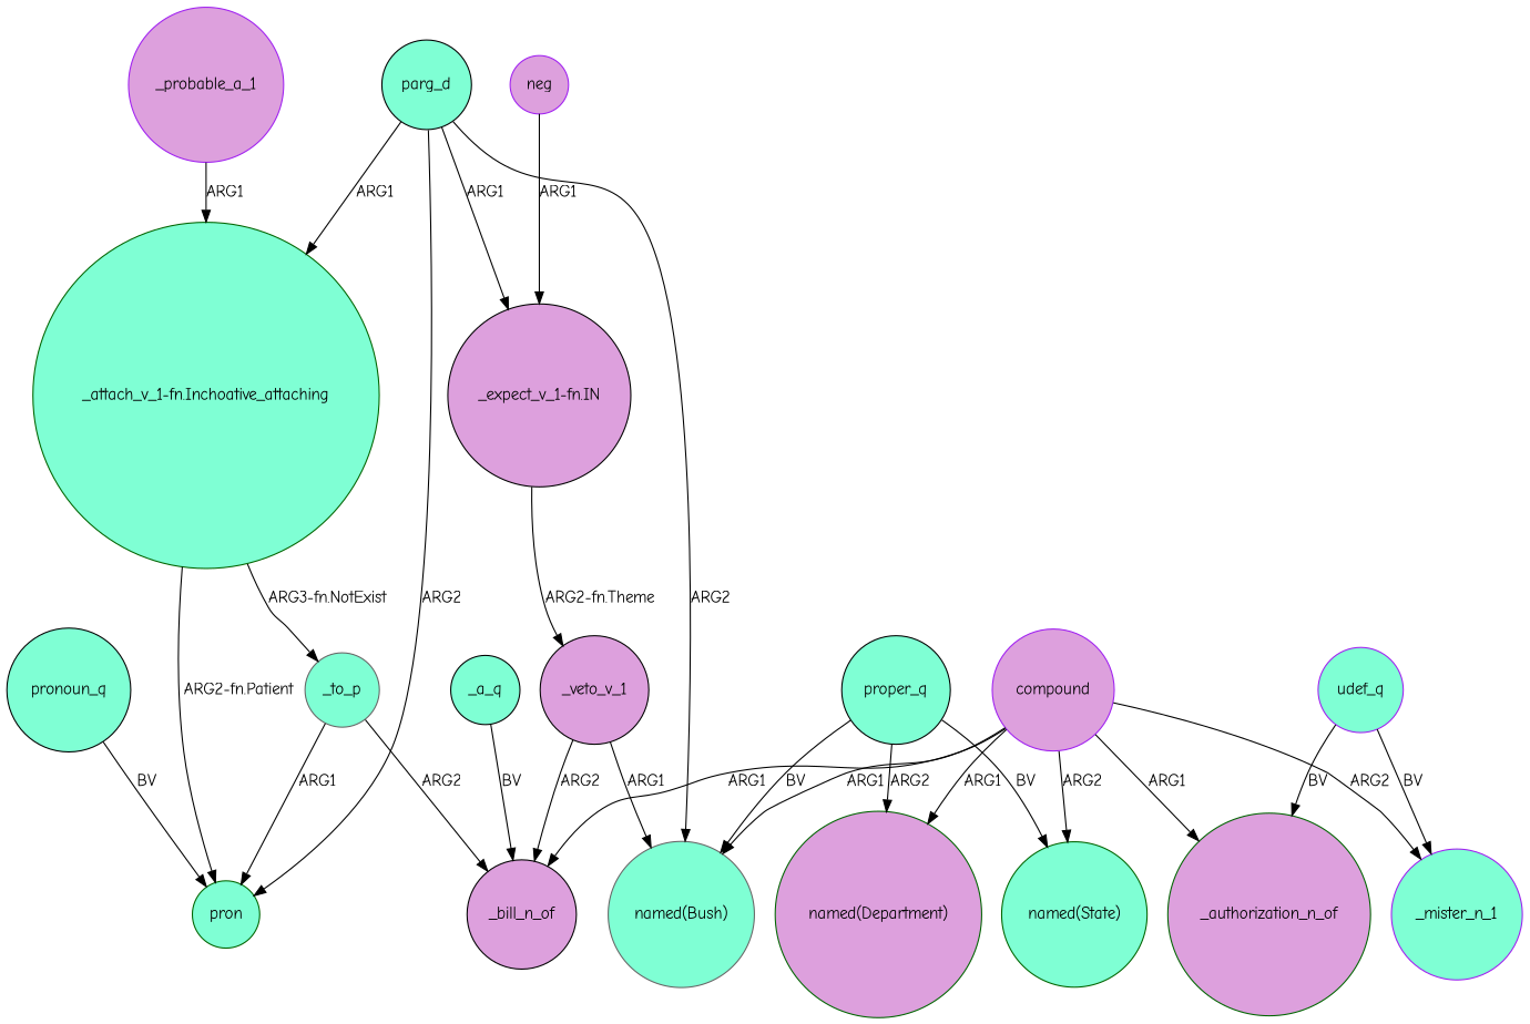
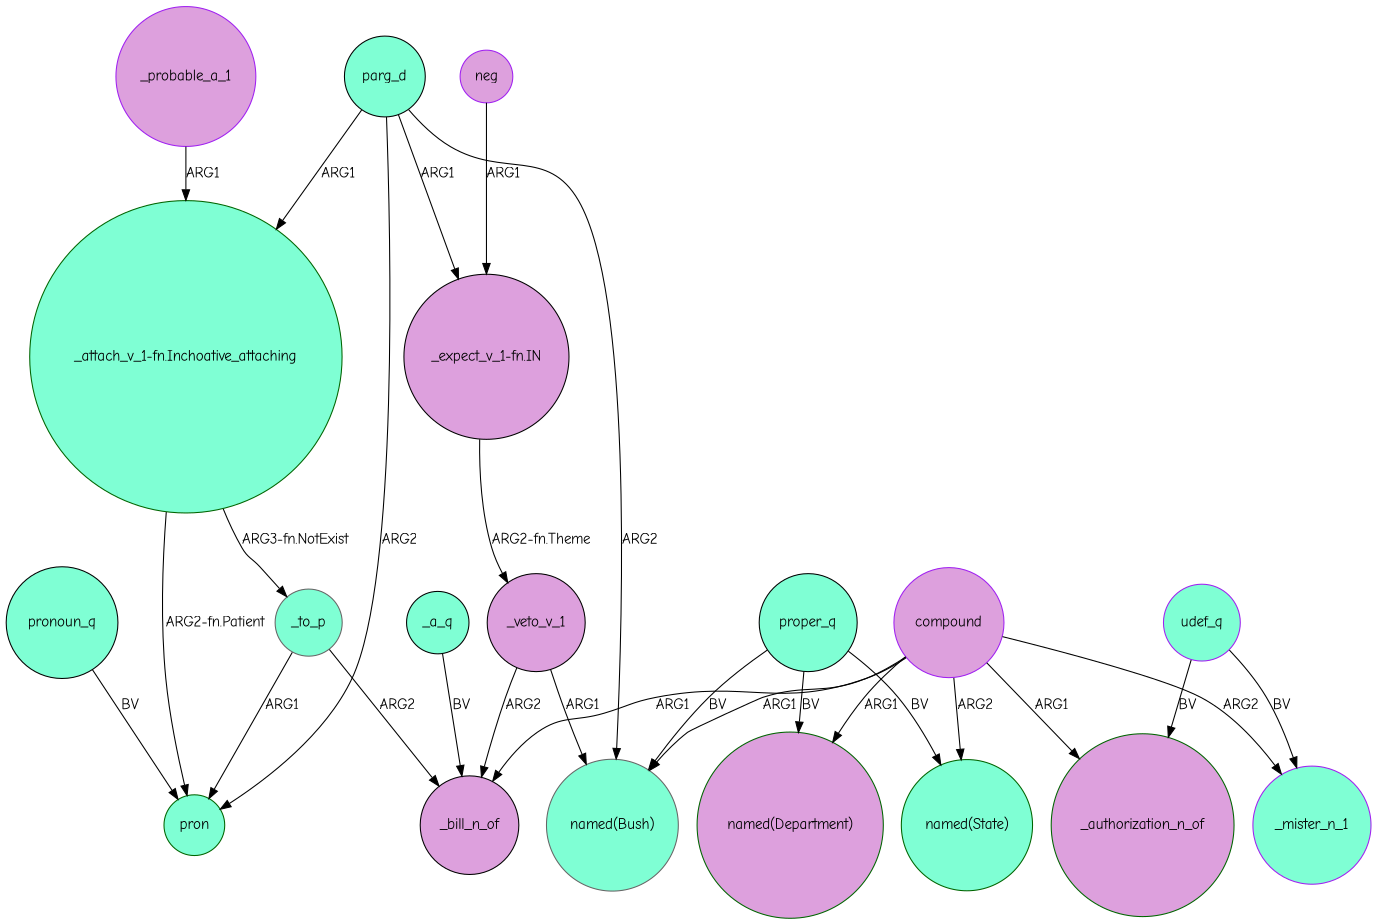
  digraph {
    fontname="Comic Neue"
    node [color=black fillcolor=aquamarine fontname="Comic Neue" shape=circle style=filled]
    edge [fontname="Comic Neue"]
    compound [color=purple fillcolor=plum]
    _bill_n_of [fillcolor=plum]
    _mister_n_1 [color=purple]
    "named(Bush)" [color=gray40]
    "named(State)" [color=darkgreen]
    _authorization_n_of [color=darkgreen fillcolor=plum]
    "named(Department)" [color=darkgreen fillcolor=plum]
    _a_q
    _to_p [color=gray40]
    pron [color=darkgreen]
    "_attach_v_1-fn.Inchoative_attaching" [color=darkgreen]
    udef_q [color=purple]
    parg_d
    "_expect_v_1-fn.IN" [fillcolor=plum]
    _veto_v_1 [fillcolor=plum]
    _probable_a_1 [color=purple fillcolor=plum]
    pronoun_q
    proper_q
    neg [color=purple fillcolor=plum]
    compound -> _bill_n_of [label=ARG1]
    compound -> _mister_n_1 [label=ARG2]
    compound -> "named(Bush)" [label=ARG1]
    compound -> "named(State)" [label=ARG2]
    compound -> _authorization_n_of [label=ARG1]
    compound -> "named(Department)" [label=ARG1]
    _a_q -> _bill_n_of [label=BV]
    _to_p -> _bill_n_of [label=ARG2]
    _to_p -> pron [label=ARG1]
    "_attach_v_1-fn.Inchoative_attaching" -> _to_p [label="ARG3-fn.NotExist"]
    "_attach_v_1-fn.Inchoative_attaching" -> pron [label="ARG2-fn.Patient"]
    udef_q -> _mister_n_1 [label=BV]
    udef_q -> _authorization_n_of [label=BV]
    parg_d -> "named(Bush)" [label=ARG2]
    parg_d -> pron [label=ARG2]
    parg_d -> "_attach_v_1-fn.Inchoative_attaching" [label=ARG1]
    parg_d -> "_expect_v_1-fn.IN" [label=ARG1]
    "_expect_v_1-fn.IN" -> _veto_v_1 [label="ARG2-fn.Theme"]
    _veto_v_1 -> _bill_n_of [label=ARG2]
    _veto_v_1 -> "named(Bush)" [label=ARG1]
    _probable_a_1 -> "_attach_v_1-fn.Inchoative_attaching" [label=ARG1]
    pronoun_q -> pron [label=BV]
    proper_q -> "named(Bush)" [label=BV]
    proper_q -> "named(State)" [label=BV]
-   proper_q -> "named(Department)" [label=ARG2]
+   proper_q -> "named(Department)" [label=BV]
    neg -> "_expect_v_1-fn.IN" [label=ARG1]
  }
